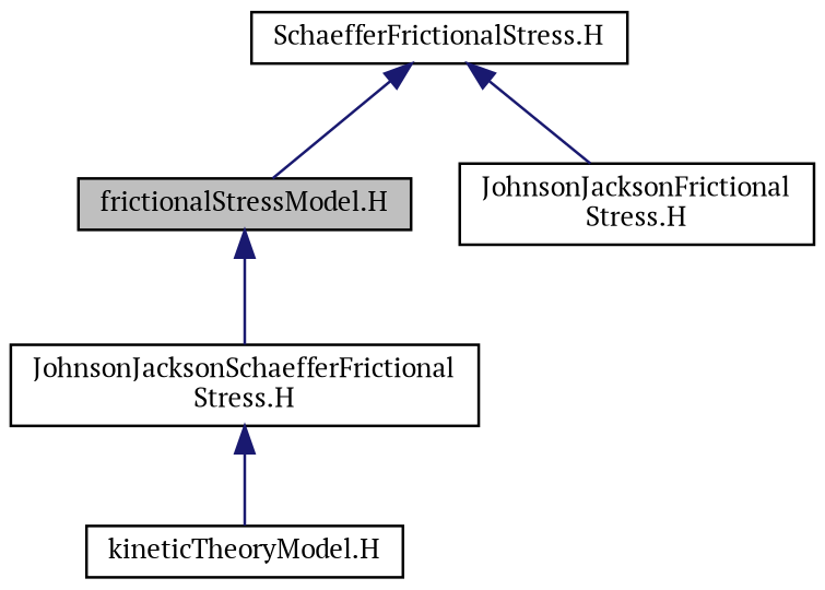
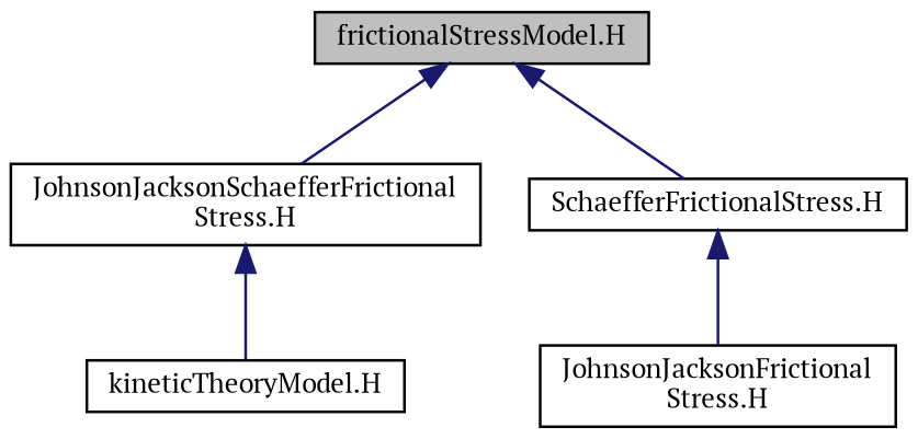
  digraph {
    fontname="PT Serif"
    node [color=black fontname="PT Serif" fontsize=10 shape=record]
    edge [color=midnightblue dir=back fontname="PT Serif" fontsize=10 labelfontname=Helvetica labelfontsize=10 style=solid]
    n1 [fillcolor=grey75 fontcolor=black height=0.2 label="frictionalStressModel.H" style=filled width=0.4]
    n2 [height=0.2 label="JohnsonJacksonSchaefferFrictional\lStress.H" width=0.4]
    n3 [height=0.2 label="SchaefferFrictionalStress.H" width=0.4]
    n4 [height=0.2 label="JohnsonJacksonFrictional\lStress.H" width=0.4]
    n5 [height=0.2 label="kineticTheoryModel.H" width=0.4]
    n1 -> n2
-   n3 -> n1
+   n1 -> n3
    n2 -> n5
    n3 -> n4
  }
